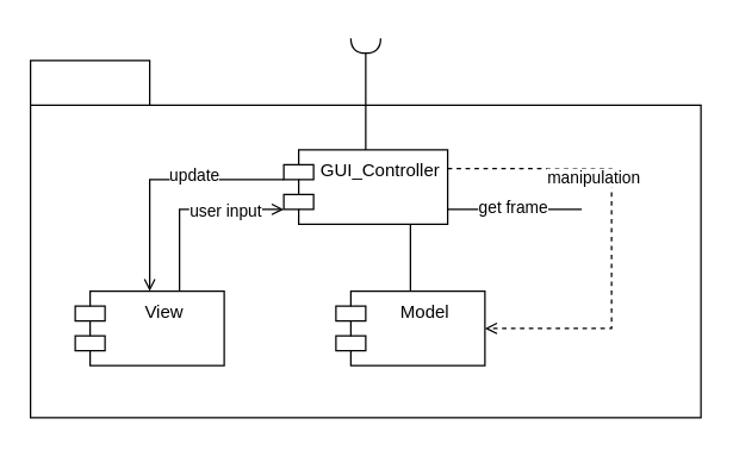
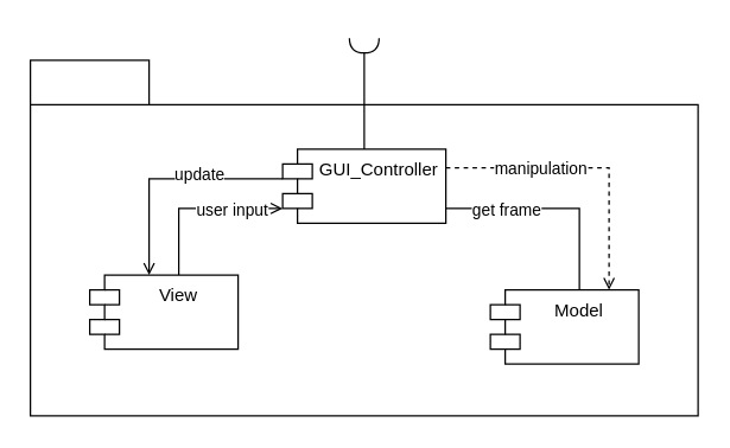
  <mxCell id="0" />
  <mxCell id="1" parent="0" />
  <mxCell id="2" value="" style="shape=folder;fontStyle=1;spacingTop=10;tabWidth=80;tabHeight=30;tabPosition=left;html=1;container=0;" parent="1" vertex="1"><mxGeometry x="20" y="40" width="450" height="240" as="geometry" /></mxCell>
  <mxCell id="3" style="edgeStyle=orthogonalEdgeStyle;rounded=0;orthogonalLoop=1;jettySize=auto;html=1;startArrow=none;startFill=0;endArrow=open;endFill=0;" parent="1" source="5" edge="1"><mxGeometry relative="1" as="geometry"><mxPoint x="290" y="140" as="targetPoint" /><Array as="points"><mxPoint x="390" y="140" /><mxPoint x="290" y="140" /></Array></mxGeometry></mxCell>
  <mxCell id="4" value="get frame" style="edgeLabel;html=1;align=center;verticalAlign=middle;resizable=0;points=[];" parent="3" vertex="1" connectable="0"><mxGeometry x="0.071" y="1" relative="1" as="geometry"><mxPoint x="-22" y="-1" as="offset" /></mxGeometry></mxCell>
- <mxCell id="5" value="Model" style="shape=module;align=left;spacingLeft=20;align=center;verticalAlign=top;container=0;" parent="1" vertex="1"><mxGeometry x="225" y="195" width="100" height="50" as="geometry" /></mxCell>
+ <mxCell id="5" value="Model" style="shape=module;align=left;spacingLeft=20;align=center;verticalAlign=top;container=0;" parent="1" vertex="1"><mxGeometry x="330" y="195" width="100" height="50" as="geometry" /></mxCell>
  <mxCell id="6" style="edgeStyle=orthogonalEdgeStyle;rounded=0;orthogonalLoop=1;jettySize=auto;html=1;endArrow=none;endFill=0;startArrow=open;startFill=0;" parent="1" source="10" target="14" edge="1"><mxGeometry relative="1" as="geometry"><Array as="points"><mxPoint x="100" y="120" /></Array></mxGeometry></mxCell>
  <mxCell id="7" value="update" style="edgeLabel;html=1;align=center;verticalAlign=middle;resizable=0;points=[];" parent="6" vertex="1" connectable="0"><mxGeometry x="0.261" y="4" relative="1" as="geometry"><mxPoint as="offset" /></mxGeometry></mxCell>
  <mxCell id="8" style="edgeStyle=orthogonalEdgeStyle;rounded=0;orthogonalLoop=1;jettySize=auto;html=1;startArrow=none;startFill=0;endArrow=open;endFill=0;" parent="1" source="10" target="14" edge="1"><mxGeometry relative="1" as="geometry"><Array as="points"><mxPoint x="120" y="140" /></Array></mxGeometry></mxCell>
  <mxCell id="9" value="user input" style="edgeLabel;html=1;align=center;verticalAlign=middle;resizable=0;points=[];" parent="8" vertex="1" connectable="0"><mxGeometry x="-0.024" relative="1" as="geometry"><mxPoint x="24" as="offset" /></mxGeometry></mxCell>
- <mxCell id="10" value="View" style="shape=module;align=left;spacingLeft=20;align=center;verticalAlign=top;container=0;" parent="1" vertex="1"><mxGeometry x="50" y="195" width="100" height="50" as="geometry" /></mxCell>
+ <mxCell id="10" value="View" style="shape=module;align=left;spacingLeft=20;align=center;verticalAlign=top;container=0;" parent="1" vertex="1"><mxGeometry x="60" y="185" width="100" height="50" as="geometry" /></mxCell>
  <mxCell id="11" style="edgeStyle=orthogonalEdgeStyle;rounded=0;orthogonalLoop=1;jettySize=auto;html=1;startArrow=none;startFill=0;endArrow=open;endFill=0;exitX=1;exitY=0.25;exitDx=0;exitDy=0;dashed=1;" parent="1" source="14" target="5" edge="1"><mxGeometry relative="1" as="geometry"><Array as="points"><mxPoint x="410" y="113" /></Array></mxGeometry></mxCell>
  <mxCell id="12" value="manipulation" style="edgeLabel;html=1;align=center;verticalAlign=middle;resizable=0;points=[];" parent="11" vertex="1" connectable="0"><mxGeometry x="-0.225" y="-1" relative="1" as="geometry"><mxPoint x="-12" y="-1" as="offset" /></mxGeometry></mxCell>
  <mxCell id="13" style="edgeStyle=orthogonalEdgeStyle;rounded=0;orthogonalLoop=1;jettySize=auto;html=1;entryX=1;entryY=0.5;entryDx=0;entryDy=0;entryPerimeter=0;endArrow=none;endFill=0;" edge="1" parent="1" source="14" target="15"><mxGeometry relative="1" as="geometry" /></mxCell>
  <mxCell id="14" value="GUI_Controller" style="shape=module;align=left;spacingLeft=20;align=center;verticalAlign=top;container=0;" parent="1" vertex="1"><mxGeometry x="190" y="100" width="110" height="50" as="geometry" /></mxCell>
  <mxCell id="15" value="" style="shape=requiredInterface;html=1;verticalLabelPosition=bottom;sketch=0;rotation=90;" vertex="1" parent="1"><mxGeometry x="240" y="20" width="10" height="20" as="geometry" /></mxCell>
